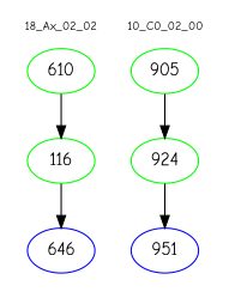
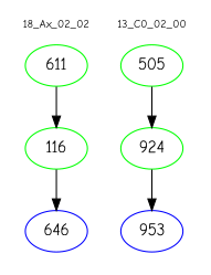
  digraph {
    fontname="Comic Neue"
    node [color=green fontname="Comic Neue"]
    edge [color=black fontname="Comic Neue"]
-   n1 [label=610]
+   n1 [label=611]
    n2 [label=116]
    n3 [color=blue label=646]
-   n4 [label=905]
+   n4 [label=505]
    n5 [label=924]
-   n6 [color=blue label=951]
+   n6 [color=blue label=953]
    subgraph cluster_1 {
      color=white
      fontsize=10
      label="18_Ax_02_02"
      n1
      n2
      n3
    }
    subgraph cluster_2 {
      color=white
      fontsize=10
-     label="10_C0_02_00"
+     label="13_C0_02_00"
      n4
      n5
      n6
    }
    n1 -> n2
    n2 -> n3
    n4 -> n5
    n5 -> n6
  }
